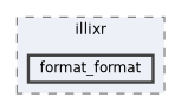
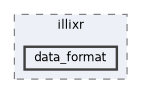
  digraph {
    compound=true
-   n1 [color=grey25 fillcolor="#edf0f7" fontname=Helvetica fontsize=10 height=0.2 label=format_format shape=box style="filled,bold" width=0.4]
+   n1 [color=grey25 fillcolor="#edf0f7" fontname=Helvetica fontsize=10 height=0.2 label=data_format shape=box style="filled,bold" width=0.4]
    subgraph cluster_1 {
      bgcolor="#edf0f7"
      fontname=Helvetica
      fontsize=10
      label=illixr
      pencolor=grey50
      style="filled,dashed"
      n1
    }
  }
